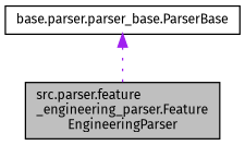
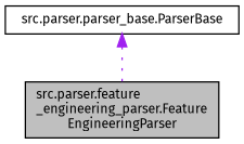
  digraph {
    fontname="Fira Sans"
    node [color=black fontname="Fira Sans" fontsize=10 shape=record style=filled]
    n1 [fillcolor=grey75 fontcolor=black height=0.2 label="src.parser.feature\l_engineering_parser.Feature\lEngineeringParser" width=0.4]
-   n2 [fillcolor=white height=0.2 label="base.parser.parser_base.ParserBase" width=0.4]
+   n2 [fillcolor=white height=0.2 label="src.parser.parser_base.ParserBase" width=0.4]
    n2 -> n1 [color=purple dir=back fontname="Fira Sans" fontsize=10 labelfontname=Helvetica labelfontsize=10 style=dotted]
  }
